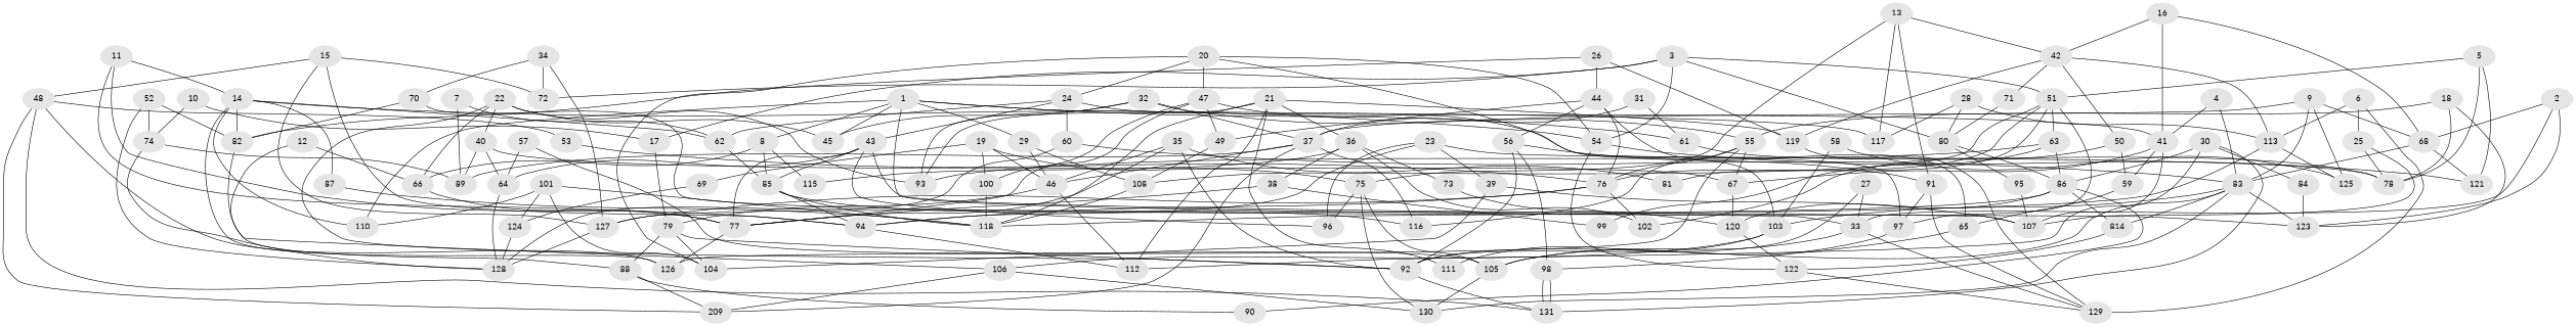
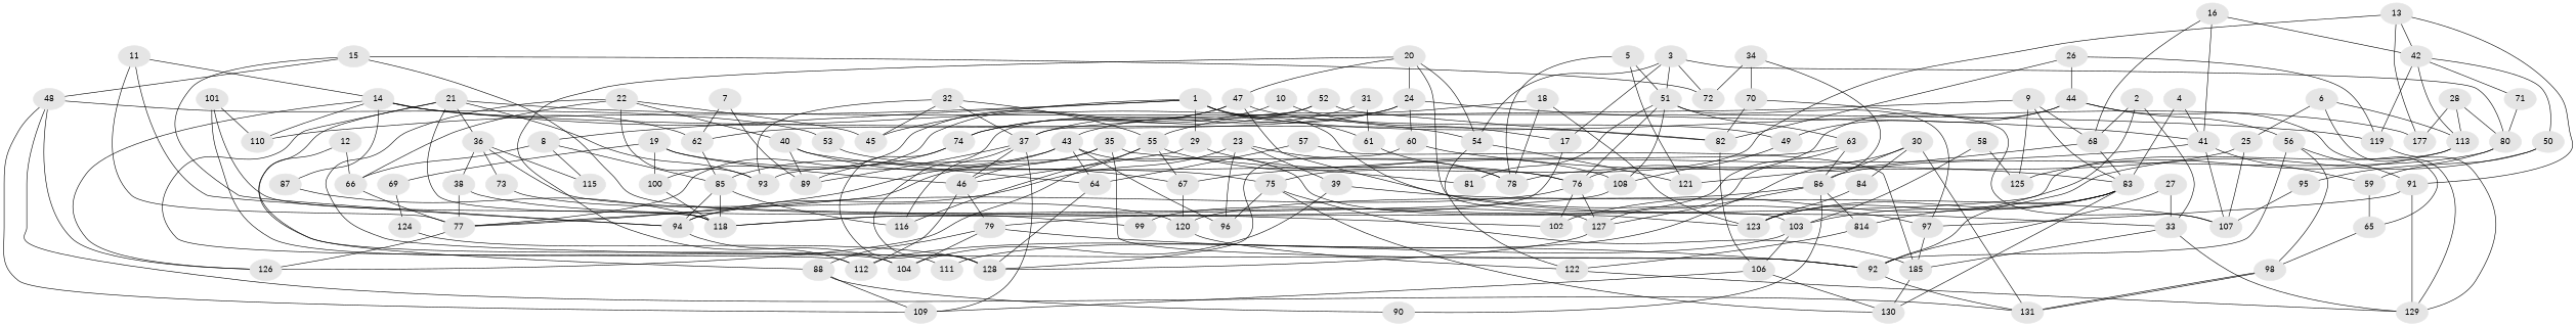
  graph {
    fontname=Lato
    node [color=gray90 fontname=Lato style=filled]
    edge [fontname=Lato]
    1
    8
    29
    33
    45
    61
    110
-   117
+   117 [label=177]
    66
    85
    115
    46
    108
    129
-   105
+   105 [label=185]
    78
    2
    68
    123
    83
    121
    3
    17
    51
    54
    72
    80
    79
    81
    76
    97
    63
    122
    86
    95
    4
    41
    107
    67
    59
    103
    92
    130
    n44 [label=814]
    5
    6
    25
    113
    125
    118
    7
    62
    89
    77
    94
    116
    9
    37
-   109 [label=209]
+   109
    10
    74
    128
    11
    14
    82
    87
    126
    112
    12
    88
    90
    13
    42
    75
    91
    119
    50
    71
    96
    106
    15
    48
    127
    131
    53
    16
    104
    18
    55
    19
    69
    100
    124
    20
    24
    47
    43
    60
    49
    111
    21
    36
    93
    38
    73
    102
    22
    40
    64
    23
    39
    26
    44
    56
    65
    27
    28
    30
    84
    120
    31
    32
    34
    70
    35
    99
    98
    52
    57
    58
    101
    1 -- 8
    1 -- 29
    1 -- 33
    1 -- 45
    1 -- 61
    1 -- 110
    1 -- 117
    8 -- 66
    8 -- 85
    8 -- 115
    29 -- 46
    29 -- 108
    33 -- 129
    33 -- 105
    61 -- 78
    66 -- 77
    85 -- 118
    85 -- 94
    85 -- 116
    46 -- 79
    46 -- 112
    108 -- 118
    105 -- 130
    2 -- 33
    2 -- 68
    2 -- 123
    68 -- 83
    68 -- 121
    83 -- 123
    83 -- 103
    83 -- 92
    83 -- 130
    83 -- n44
    3 -- 17
    3 -- 51
    3 -- 54
    3 -- 72
    3 -- 80
    17 -- 79
    51 -- 108
    51 -- 81
    51 -- 76
    51 -- 97
    51 -- 63
    54 -- 121
    54 -- 122
    80 -- 86
    80 -- 95
    79 -- 92
    79 -- 88
    79 -- 104
    76 -- 94
    76 -- 127
    76 -- 102
    97 -- 105
    63 -- 86
    63 -- 93
    63 -- 99
    122 -- 129
    86 -- n44
    86 -- 90
    86 -- 127
    86 -- 120
    95 -- 107
    4 -- 83
    4 -- 41
    41 -- 107
    41 -- 67
    41 -- 59
    67 -- 120
    59 -- 65
    103 -- 106
    103 -- 111
    92 -- 131
    n44 -- 122
    5 -- 78
    5 -- 121
    5 -- 51
    6 -- 129
    6 -- 25
    6 -- 113
    25 -- 78
    25 -- 107
    113 -- 125
    113 -- 118
    7 -- 62
    7 -- 89
    62 -- 85
    77 -- 126
    94 -- 112
    9 -- 68
    9 -- 83
    9 -- 125
    9 -- 37
    37 -- 46
    37 -- 89
    37 -- 116
    37 -- 109
    10 -- 17
    10 -- 74
    74 -- 89
    74 -- 128
    11 -- 77
    11 -- 94
    11 -- 14
    14 -- 110
    14 -- 54
    14 -- 62
    14 -- 82
    14 -- 87
    14 -- 126
    82 -- 106
    87 -- 118
    12 -- 66
    12 -- 88
    88 -- 109
    88 -- 90
    13 -- 117
    13 -- 42
    13 -- 75
    13 -- 91
    42 -- 113
    42 -- 119
    42 -- 50
    42 -- 71
    75 -- 105
    75 -- 130
    75 -- 96
    91 -- 129
    91 -- 97
    119 -- 129
    50 -- 59
    50 -- 102
    71 -- 80
    106 -- 130
    106 -- 109
    15 -- 72
    15 -- 94
    15 -- 48
    15 -- 127
    48 -- 109
    48 -- 126
    48 -- 131
    48 -- 53
    127 -- 128
    53 -- 76
    16 -- 68
    16 -- 41
    16 -- 42
    18 -- 78
    18 -- 123
    18 -- 55
    55 -- 76
    55 -- 67
    55 -- 116
    55 -- 126
    19 -- 46
    19 -- 75
    19 -- 69
    19 -- 100
    69 -- 124
    100 -- 118
    124 -- 128
    20 -- 54
    20 -- 103
    20 -- 104
    20 -- 24
    20 -- 47
    24 -- 41
    24 -- 62
    24 -- 43
    24 -- 60
    47 -- 97
    47 -- 77
    47 -- 100
    47 -- 49
    43 -- 85
    43 -- 123
    43 -- 77
    43 -- 96
    43 -- 64
    60 -- 83
    60 -- 128
    49 -- 108
    21 -- 118
    21 -- 112
    21 -- 119
    21 -- 111
    21 -- 36
    21 -- 93
    36 -- 115
    36 -- 38
    36 -- 73
    36 -- 102
    38 -- 77
    38 -- 99
    73 -- 120
    22 -- 45
    22 -- 66
    22 -- 92
    22 -- 93
    22 -- 40
    40 -- 67
    40 -- 89
    40 -- 64
    64 -- 128
    23 -- 78
    23 -- 94
    23 -- 96
    23 -- 39
    39 -- 107
    39 -- 104
    26 -- 82
    26 -- 119
    26 -- 44
    44 -- 76
    44 -- 49
    44 -- 56
    44 -- 65
    56 -- 92
    56 -- 91
    56 -- 98
    65 -- 98
    27 -- 33
    27 -- 92
    28 -- 117
    28 -- 80
    28 -- 113
    30 -- 86
    30 -- 112
    30 -- 131
    30 -- 84
    84 -- 123
    120 -- 122
    31 -- 61
    31 -- 37
    32 -- 45
    32 -- 37
    32 -- 55
    32 -- 93
    34 -- 72
    34 -- 127
    34 -- 70
    70 -- 107
    70 -- 82
    35 -- 46
    35 -- 81
    35 -- 92
    35 -- 77
    98 -- 131
    98 -- 131
    52 -- 74
    52 -- 128
    52 -- 82
    57 -- 105
    57 -- 64
    58 -- 103
    58 -- 125
    101 -- 110
    101 -- 118
    101 -- 104
-   101 -- 124
  }
